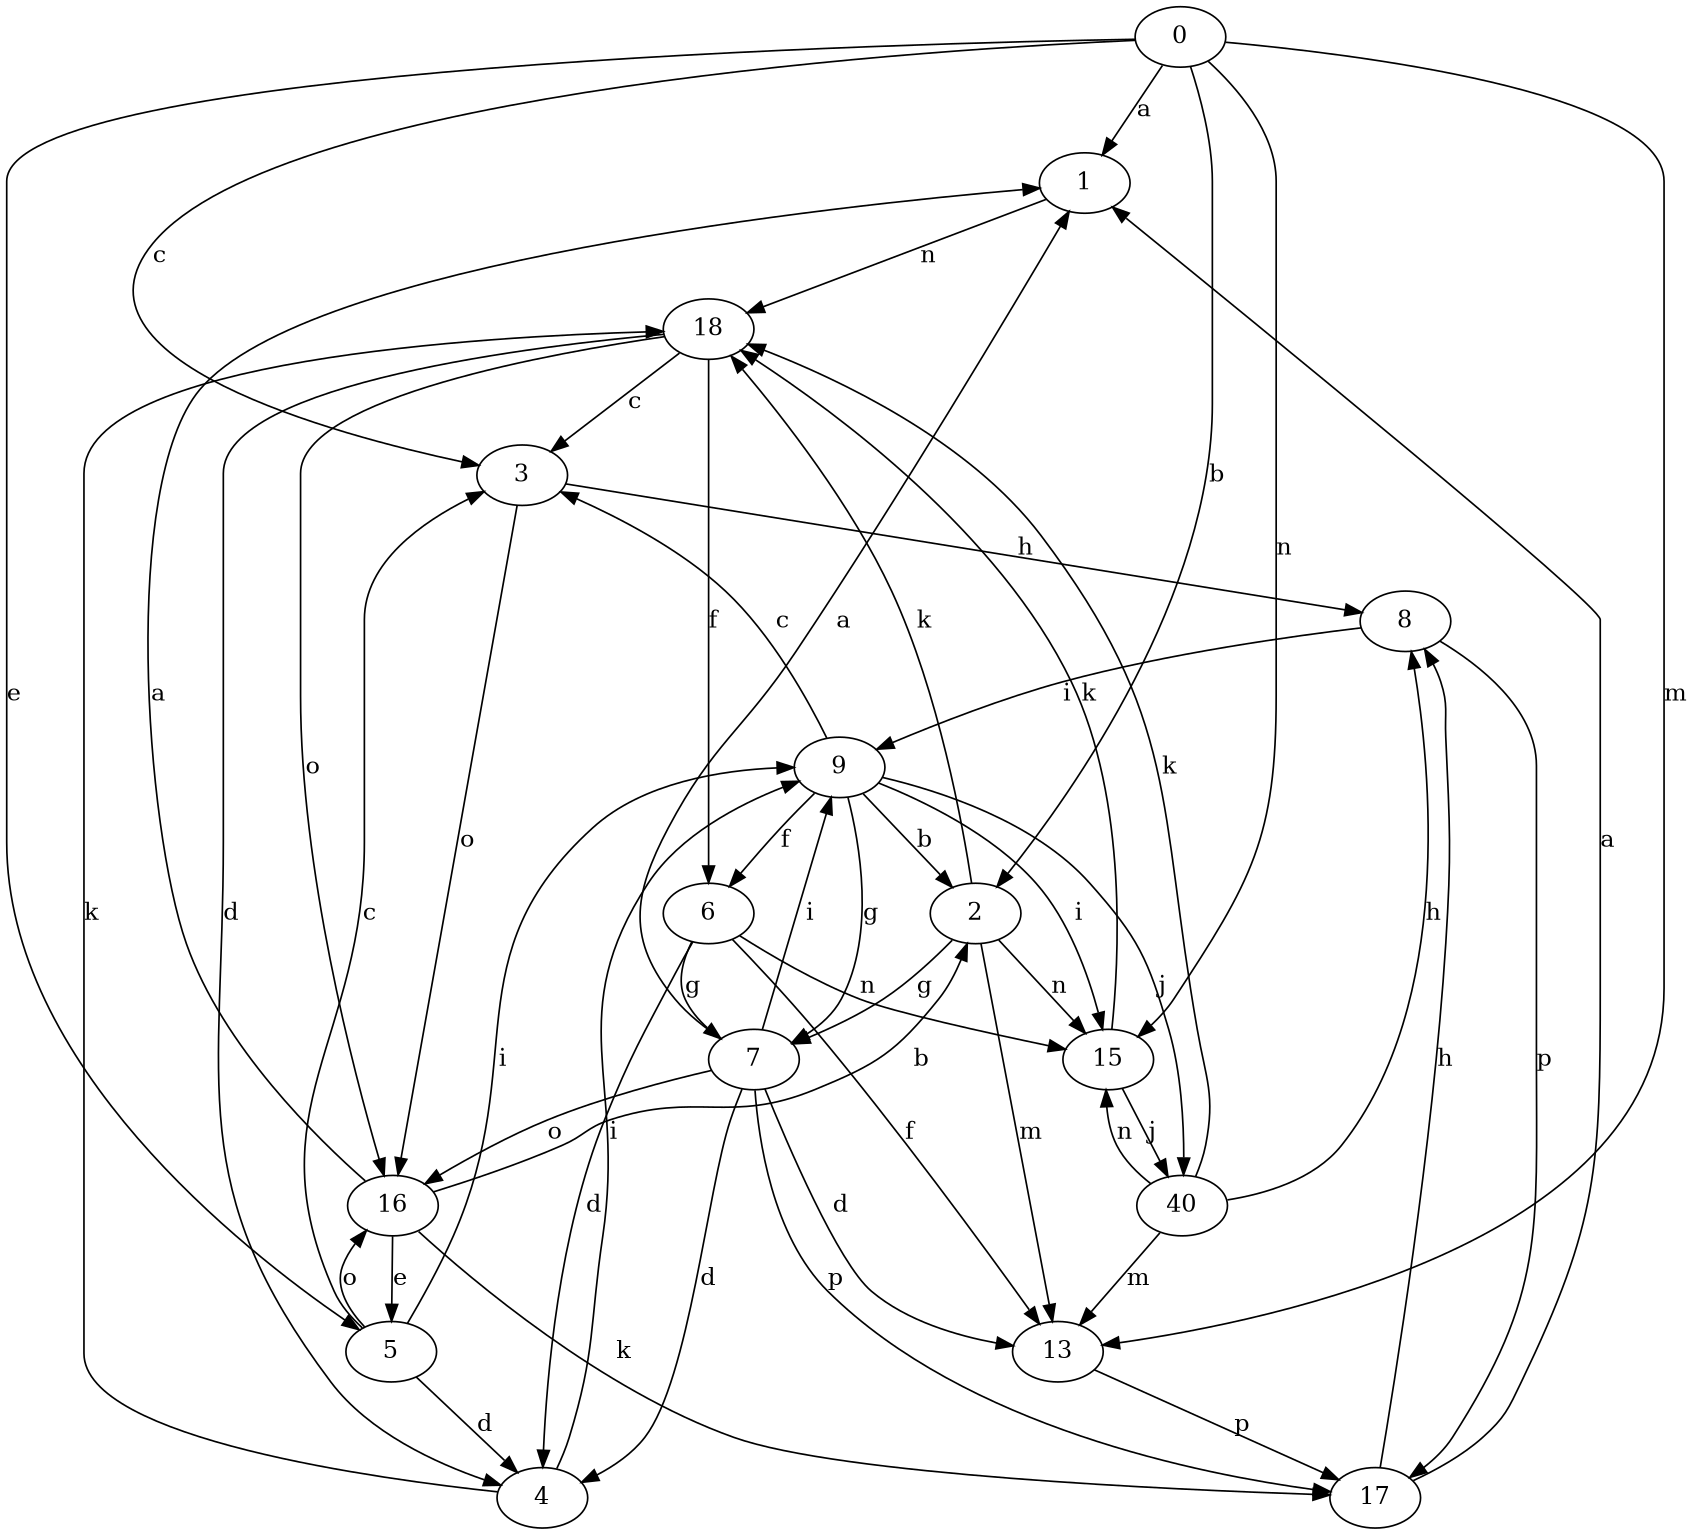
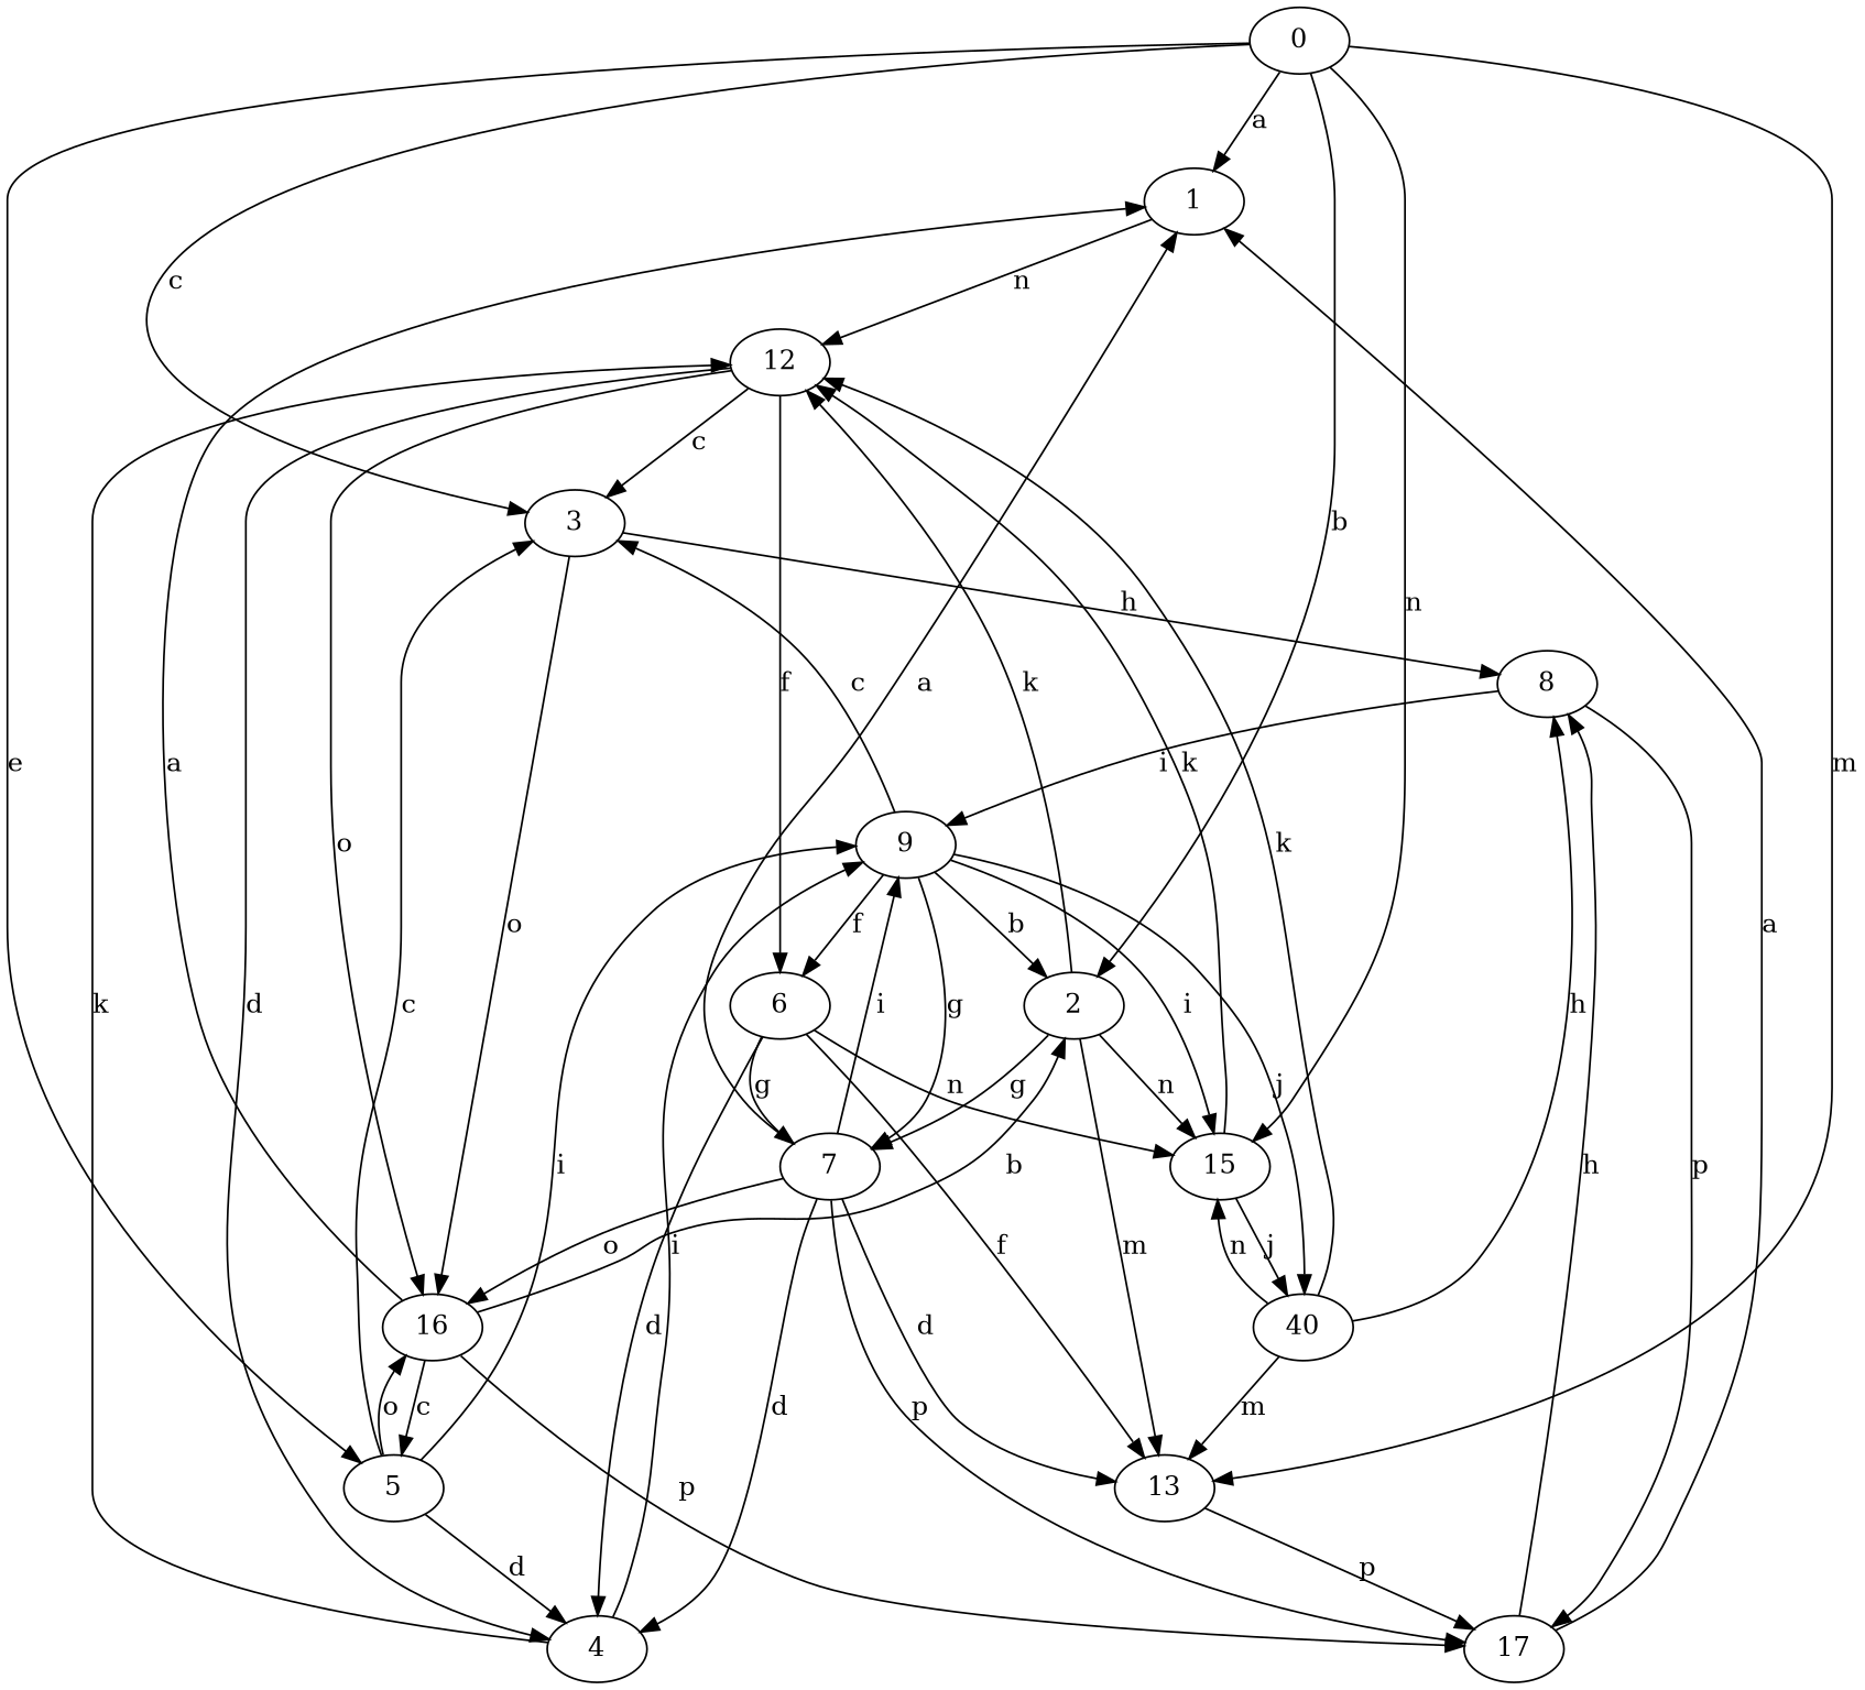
  strict digraph {
    0
    1
    2
    3
    5
    13
    15
-   12 [label=18]
+   12
    7
    8
    16
    4
    9
    17
    n15 [label=40]
    6
    0 -> 1 [label=a]
    0 -> 2 [label=b]
    0 -> 3 [label=c]
    0 -> 5 [label=e]
    0 -> 13 [label=m]
    0 -> 15 [label=n]
    1 -> 12 [label=n]
    2 -> 13 [label=m]
    2 -> 15 [label=n]
    2 -> 12 [label=k]
    2 -> 7 [label=g]
    3 -> 8 [label=h]
    3 -> 16 [label=o]
    5 -> 3 [label=c]
    5 -> 16 [label=o]
    5 -> 4 [label=d]
    5 -> 9 [label=i]
    13 -> 17 [label=p]
    15 -> 12 [label=k]
    15 -> n15 [label=j]
    12 -> 3 [label=c]
    12 -> 16 [label=o]
    12 -> 4 [label=d]
    12 -> 6 [label=f]
    7 -> 1 [label=a]
    7 -> 13 [label=d]
    7 -> 16 [label=o]
    7 -> 4 [label=d]
    7 -> 9 [label=i]
    7 -> 17 [label=p]
    8 -> 9 [label=i]
    8 -> 17 [label=p]
    16 -> 1 [label=a]
    16 -> 2 [label=b]
-   16 -> 5 [label=e]
-   16 -> 17 [label=k]
+   16 -> 5 [label=c]
+   16 -> 17 [label=p]
    4 -> 12 [label=k]
    4 -> 9 [label=i]
    9 -> 2 [label=b]
    9 -> 3 [label=c]
    9 -> 15 [label=i]
    9 -> 7 [label=g]
    9 -> n15 [label=j]
    9 -> 6 [label=f]
    17 -> 1 [label=a]
    17 -> 8 [label=h]
    n15 -> 13 [label=m]
    n15 -> 15 [label=n]
    n15 -> 12 [label=k]
    n15 -> 8 [label=h]
    6 -> 13 [label=f]
    6 -> 15 [label=n]
    6 -> 7 [label=g]
    6 -> 4 [label=d]
  }
